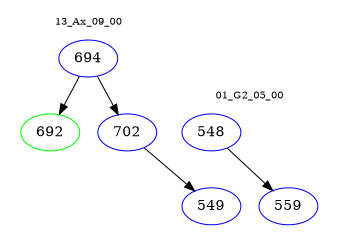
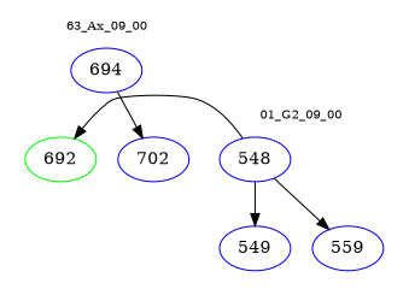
  digraph {
    node [color=blue]
    edge [color=black]
    n1 [label=694]
    n2 [color=green label=692]
    n3 [label=702]
    n4 [label=548]
    n5 [label=559]
    n6 [label=549]
    subgraph cluster_1 {
      color=white
      fontsize=10
-     label="13_Ax_09_00"
+     label="63_Ax_09_00"
      n1
      n2
      n3
    }
    subgraph cluster_2 {
      color=white
      fontsize=10
-     label="01_G2_05_00"
+     label="01_G2_09_00"
      n4
      n5
      n6
    }
-   n1 -> n2
+   n4 -> n2
    n1 -> n3
    n4 -> n5
-   n3 -> n6
+   n4 -> n6
  }
